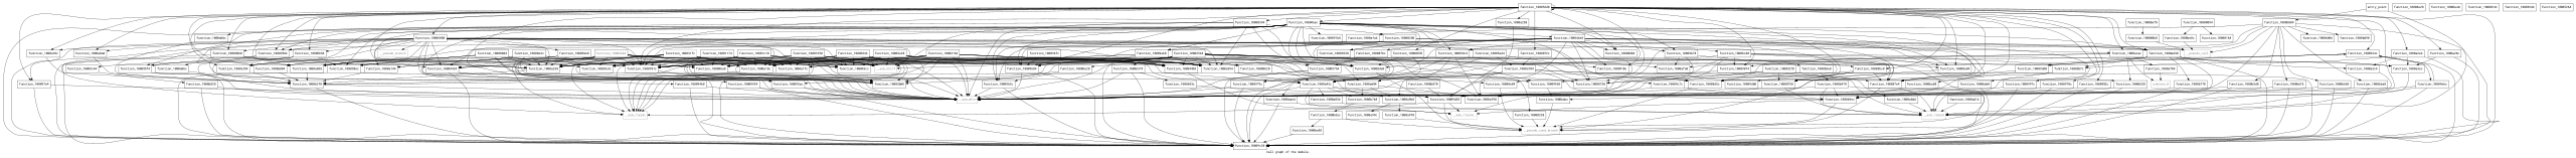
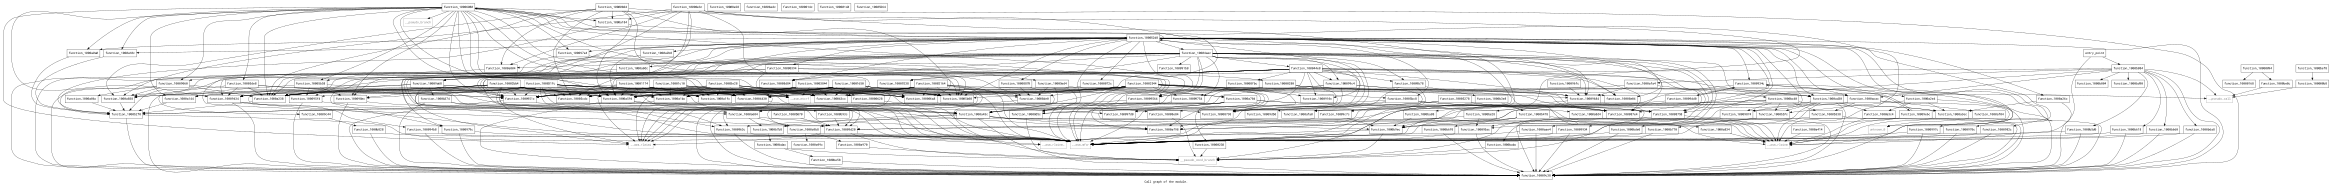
  digraph {
    fontname="Roboto Mono"
    label="Call graph of the module."
    node [fontname="Roboto Mono" shape=record]
    edge [fontname="Roboto Mono"]
    n1 [label="{function_10005b58}"]
    n2 [label="{function_10009c44}"]
    n3 [label="{function_100098ec}"]
    n4 [label="{function_100095ac}"]
    n5 [label="{function_100095f4}"]
    n6 [label="{function_1000b828}"]
    n7 [label="{function_10009c38}"]
    n8 [color=gray50 fontcolor=gray50 label="{__asm_mfcr}"]
    n9 [label="{function_10008e04}"]
    n10 [color=gray50 fontcolor=gray50 label="{__pseudo_cond_branch}"]
    n11 [label="{function_10005b08}"]
    n12 [label="{function_10005cdc}"]
    n13 [label="{function_10005bc8}"]
    n14 [label="{function_10008d5c}"]
    n15 [label="{function_10009db0}"]
    n16 [label="{function_10008730}"]
    n17 [label="{function_10008758}"]
    n18 [label="{function_100087e4}"]
    n19 [color=gray50 fontcolor=gray50 label="{__asm_rlwinm}"]
    n20 [label="{function_1000babc}"]
    n21 [label="{function_10008e28}"]
    n22 [label="{function_10008e84}"]
    n23 [label="{function_1000a10c}"]
    n24 [label="{function_1000b2f0}"]
    n25 [label="{function_100097e4}"]
    n26 [label="{function_1000982c}"]
    n27 [label="{function_10005de8}"]
    n28 [label="{function_10009434}"]
    n29 [label="{function_1000951c}"]
    n30 [label="{function_1000a038}"]
    n31 [label="{function_1000a238}"]
    n32 [label="{function_100094b8}"]
    n33 [label="{function_10009b78}"]
    n34 [label="{function_1000af98}"]
    n35 [label="{function_1000afa0}"]
    n36 [label="{function_1000b3e8}"]
    n37 [label="{function_10009c7c}"]
    n38 [label="{function_1000b478}"]
    n39 [label="{function_1000a144}"]
    n40 [label="{function_10009874}"]
    n41 [label="{function_1000a1fc}"]
    n42 [label="{function_10008870}"]
    n43 [label="{function_10008de0}"]
    n44 [label="{function_1000a43c}"]
    n45 [label="{function_1000a834}"]
    n46 [label="{function_1000a9b8}"]
    n47 [label="{function_1000b7b8}"]
    n48 [label="{function_10008fbc}"]
    n49 [label="{function_10009754}"]
    n50 [label="{function_10009060}"]
    n51 [label="{function_1000a06c}"]
    n52 [label="{function_1000910c}"]
    n53 [label="{function_100091b8}"]
    n54 [label="{function_10009238}"]
    n55 [label="{function_10005ed4}"]
    n56 [label="{function_1000a704}"]
    n57 [label="{function_1000b9ec}"]
    n58 [label="{function_1000a604}"]
    n59 [label="{function_1000a8d4}"]
    n60 [label="{function_1000a184}"]
    n61 [label="{function_10009934}"]
    n62 [color=gray50 fontcolor=gray50 label="{__asm_rlwinm_}"]
    n63 [label="{function_1000934c}"]
    n64 [label="{function_10009dd0}"]
    n65 [label="{function_10009e6c}"]
    n66 [label="{function_10009d20}"]
    n67 [label="{function_1000ba88}"]
    n68 [color=gray50 fontcolor=gray50 label="{__asm_rlwimi}"]
    n69 [label="{function_10006080}"]
    n70 [label="{function_10009564}"]
    n71 [label="{function_1000a1bc}"]
    n72 [label="{function_1000a0a0}"]
    n73 [label="{function_1000a594}"]
    n74 [color=gray50 fontcolor=gray50 label="{__asm_mtcrf}"]
    n75 [color=gray50 fontcolor=gray50 label="{__pseudo_branch}"]
    n76 [label="{function_100043cc}"]
    n77 [label="{function_10004430}"]
    n78 [label="{function_10008d84}"]
    n79 [label="{function_1000979c}"]
    n80 [label="{function_10009fd0}"]
    n81 [label="{function_1000963c}"]
    n82 [label="{function_1000a004}"]
    n83 [label="{function_10009684}"]
    n84 [label="{function_1000997c}"]
    n85 [label="{function_100099c4}"]
    n86 [label="{function_100096fc}"]
    n87 [label="{function_10009a68}"]
    n88 [label="{function_1000b374}"]
    n89 [label="{function_1000b93c}"]
    n90 [label="{function_1000970c}"]
    n91 [label="{function_1000a0dc}"]
    n92 [label="{function_1000a26c}"]
    n93 [label="{function_1000a3ec}"]
+   n94 [label="{function_1000b6f0}"]
    n95 [label="{function_1000a2b8}"]
    n96 [label="{function_1000a2e4}"]
    n97 [label="{function_1000a3c4}"]
    n98 [label="{function_1000bb7c}"]
    n99 [label="{function_1000bde0}"]
    n100 [label="{function_1000a414}"]
    n101 [label="{function_1000a970}"]
    n102 [label="{function_1000a99c}"]
    n103 [label="{function_1000bdac}"]
    n104 [label="{function_1000aae4}"]
    n105 [label="{function_1000acac}"]
    n106 [label="{function_1000af04}"]
    n107 [label="{function_1000b338}"]
    n108 [color=gray50 fontcolor=gray50 label="{unknown_0}"]
    n109 [label="{function_1000ad30}"]
    n110 [label="{function_1000b770}"]
    n111 [label="{function_1000afa4}"]
    n112 [label="{function_1000bc40}"]
    n113 [label="{function_1000be28}"]
    n114 [label="{function_1000b004}"]
    n115 [label="{function_1000b084}"]
    n116 [label="{function_1000b5d0}"]
    n117 [label="{function_1000b618}"]
    n118 [label="{function_1000b660}"]
    n119 [label="{function_1000b6a8}"]
    n120 [label="{function_1000bd90}"]
    n121 [color=gray50 fontcolor=gray50 label="{__pseudo_call}"]
    n122 [label="{function_1000be58}"]
    n123 [label="{function_1000b870}"]
    n124 [label="{function_1000be8c}"]
    n125 [label="{function_1000bedc}"]
    n126 [label="{function_1000bef8}"]
    n127 [label="{function_100000b8}"]
    n128 [label="{function_10000094}"]
    n129 [label="{function_10000168}"]
    n130 [label="{function_1000014c}"]
    n131 [label="{function_100001d4}"]
    n132 [label="{entry_point}"]
    n133 [label="{function_10000238}"]
    n134 [label="{function_10000280}"]
    n135 [label="{function_10000394}"]
    n136 [label="{function_10000628}"]
    n137 [label="{function_100006a8}"]
    n138 [label="{function_1000072c}"]
    n139 [label="{function_10000b04}"]
    n140 [label="{function_10000e3c}"]
    n141 [label="{function_10001174}"]
    n142 [label="{function_10001650}"]
    n143 [label="{function_10001c10}"]
    n144 [label="{function_10002164}"]
    n145 [label="{function_10002544}"]
-   n146 [label="{function_10002bb4}" fontcolor=gray50]
+   n146 [label="{function_10002bb4}"]
    n147 [color=gray50 label="{function_100031fc}"]
    n148 [label="{function_10003844}"]
    n149 [label="{function_10003e28}"]
    n150 [label="{function_100044e8}"]
    n151 [label="{function_10004aec}"]
    n152 [label="{function_10005264}"]
    n153 [label="{function_10005278}"]
    n154 [label="{function_100052d8}"]
    n1 -> n2
    n1 -> n3
    n1 -> n4
    n1 -> n5
    n2 -> n6
    n3 -> n7
    n3 -> n8
    n4 -> n7
    n4 -> n8
    n5 -> n7
    n5 -> n8
    n6 -> n7
    n6 -> n8
    n9 -> n10
    n13 -> n14
    n13 -> n15
    n13 -> n16
    n13 -> n17
    n13 -> n18
    n14 -> n10
    n17 -> n19
    n17 -> n20
    n18 -> n10
    n18 -> n19
    n20 -> n10
    n22 -> n10
    n23 -> n24
    n24 -> n7
    n24 -> n8
    n25 -> n7
    n25 -> n8
    n26 -> n7
    n26 -> n8
    n27 -> n9
    n27 -> n28
    n27 -> n29
    n27 -> n30
    n27 -> n31
    n28 -> n7
    n28 -> n8
    n28 -> n32
    n29 -> n7
    n29 -> n8
    n30 -> n24
    n31 -> n24
    n32 -> n7
    n32 -> n8
    n33 -> n34
    n33 -> n35
    n33 -> n36
    n36 -> n37
    n36 -> n38
    n37 -> n57
    n37 -> n62
    n38 -> n7
    n38 -> n8
    n38 -> n19
    n38 -> n57
+   n38 -> n94
    n39 -> n24
    n40 -> n7
    n40 -> n8
    n41 -> n24
    n42 -> n43
    n42 -> n44
    n43 -> n10
    n44 -> n7
    n44 -> n19
    n44 -> n34
    n44 -> n45
    n44 -> n46
    n44 -> n47
    n45 -> n19
    n46 -> n101
    n46 -> n102
    n47 -> n103
    n48 -> n49
    n49 -> n7
    n49 -> n8
    n50 -> n7
    n50 -> n29
    n50 -> n30
    n50 -> n31
    n50 -> n51
    n51 -> n24
    n55 -> n14
    n55 -> n43
    n55 -> n44
    n55 -> n56
    n56 -> n19
    n56 -> n34
    n56 -> n44
    n56 -> n46
    n56 -> n57
    n56 -> n58
    n56 -> n59
    n57 -> n10
    n57 -> n62
    n58 -> n34
    n58 -> n46
    n58 -> n47
    n59 -> n19
    n60 -> n24
    n61 -> n7
    n61 -> n8
    n63 -> n7
    n63 -> n8
    n63 -> n64
    n63 -> n65
    n64 -> n63
    n64 -> n66
    n64 -> n67
    n65 -> n7
    n65 -> n19
    n65 -> n57
    n65 -> n63
    n66 -> n10
    n66 -> n62
    n66 -> n68
    n67 -> n57
    n69 -> n1
    n69 -> n3
    n69 -> n7
    n69 -> n8
    n69 -> n11
    n69 -> n19
    n69 -> n23
    n69 -> n25
    n69 -> n27
    n69 -> n28
    n69 -> n29
    n69 -> n31
    n69 -> n37
    n69 -> n39
    n69 -> n41
    n69 -> n50
    n69 -> n55
    n69 -> n60
    n69 -> n68
    n69 -> n70
    n69 -> n71
    n69 -> n72
    n69 -> n73
    n69 -> n74
    n69 -> n75
    n69 -> n76
    n69 -> n77
    n70 -> n7
    n70 -> n8
    n71 -> n24
    n72 -> n24
    n73 -> n7
    n73 -> n44
    n73 -> n66
    n77 -> n62
    n79 -> n7
    n79 -> n8
-   n80 -> n20
    n81 -> n7
    n81 -> n8
    n82 -> n24
    n83 -> n7
    n83 -> n8
    n84 -> n7
    n84 -> n8
    n85 -> n7
    n85 -> n29
    n85 -> n34
    n85 -> n35
    n85 -> n58
    n86 -> n83
    n87 -> n7
    n87 -> n28
    n87 -> n29
    n87 -> n34
    n87 -> n44
    n87 -> n58
    n87 -> n73
    n87 -> n83
    n87 -> n88
    n88 -> n7
    n88 -> n8
    n88 -> n89
    n89 -> n66
    n90 -> n7
    n90 -> n8
    n91 -> n24
    n92 -> n7
    n92 -> n93
    n93 -> n19
+   n94 -> n7
+   n94 -> n8
    n95 -> n66
    n96 -> n7
    n96 -> n93
    n96 -> n97
    n96 -> n98
    n97 -> n19
    n98 -> n57
    n98 -> n99
    n99 -> n7
    n99 -> n8
    n100 -> n19
    n101 -> n10
    n103 -> n10
    n103 -> n122
    n104 -> n7
    n104 -> n62
    n105 -> n34
    n105 -> n35
    n105 -> n106
    n105 -> n107
    n105 -> n108
    n106 -> n108
    n107 -> n7
    n107 -> n8
    n109 -> n7
    n109 -> n8
    n109 -> n19
    n109 -> n40
    n109 -> n93
    n109 -> n97
    n109 -> n98
    n109 -> n110
    n110 -> n7
    n110 -> n8
    n111 -> n28
    n111 -> n83
    n111 -> n112
    n112 -> n10
    n112 -> n34
    n112 -> n40
    n112 -> n66
    n112 -> n93
    n112 -> n98
    n112 -> n107
    n112 -> n113
    n113 -> n4
    n113 -> n81
    n115 -> n7
    n115 -> n57
    n115 -> n66
    n115 -> n105
    n115 -> n111
    n115 -> n114
    n115 -> n116
    n115 -> n117
    n115 -> n118
    n115 -> n119
    n115 -> n120
    n115 -> n121
    n116 -> n7
    n116 -> n8
    n117 -> n7
    n117 -> n8
    n118 -> n7
    n118 -> n8
    n119 -> n7
    n119 -> n8
    n122 -> n7
    n123 -> n66
    n124 -> n121
    n126 -> n127
    n127 -> n121
    n128 -> n124
    n128 -> n129
    n132 -> n19
    n132 -> n115
    n133 -> n10
    n134 -> n5
    n134 -> n70
    n134 -> n81
    n134 -> n105
    n134 -> n109
    n134 -> n121
    n135 -> n7
    n135 -> n8
    n135 -> n43
    n135 -> n58
    n135 -> n73
    n135 -> n74
    n135 -> n134
    n136 -> n80
    n137 -> n22
    n138 -> n56
    n138 -> n73
    n139 -> n8
    n139 -> n11
    n139 -> n12
    n139 -> n30
    n139 -> n31
    n139 -> n60
    n139 -> n73
    n139 -> n82
    n139 -> n137
    n140 -> n8
    n140 -> n11
    n140 -> n12
    n140 -> n30
    n140 -> n31
    n140 -> n60
    n140 -> n73
    n140 -> n82
    n140 -> n137
    n141 -> n8
    n141 -> n11
    n141 -> n12
    n141 -> n29
    n141 -> n31
    n141 -> n41
    n141 -> n68
    n141 -> n71
    n141 -> n73
    n141 -> n74
    n141 -> n76
    n141 -> n77
    n141 -> n137
    n142 -> n8
    n142 -> n11
    n142 -> n12
    n142 -> n29
    n142 -> n31
    n142 -> n41
    n142 -> n43
    n142 -> n68
    n142 -> n71
    n142 -> n73
    n142 -> n74
    n142 -> n76
    n142 -> n77
    n142 -> n137
    n143 -> n8
    n143 -> n11
    n143 -> n12
    n143 -> n29
    n143 -> n31
    n143 -> n41
    n143 -> n68
    n143 -> n71
    n143 -> n73
    n143 -> n74
    n143 -> n76
    n143 -> n77
    n143 -> n137
    n144 -> n8
    n144 -> n11
    n144 -> n16
    n144 -> n18
    n144 -> n29
    n144 -> n31
    n144 -> n41
    n144 -> n43
    n144 -> n68
    n144 -> n71
    n144 -> n73
    n144 -> n74
    n144 -> n76
    n144 -> n77
    n144 -> n137
    n145 -> n8
    n145 -> n11
    n145 -> n13
    n145 -> n14
    n145 -> n16
    n145 -> n17
    n145 -> n18
    n145 -> n29
    n145 -> n31
    n145 -> n41
    n145 -> n43
    n145 -> n49
    n145 -> n52
    n145 -> n68
    n145 -> n71
    n145 -> n73
    n145 -> n74
    n145 -> n76
    n145 -> n77
    n145 -> n80
    n145 -> n83
    n145 -> n133
    n145 -> n137
    n146 -> n3
    n146 -> n8
    n146 -> n11
    n146 -> n12
    n146 -> n28
    n146 -> n29
    n146 -> n30
    n146 -> n31
    n146 -> n39
    n146 -> n41
    n146 -> n44
    n146 -> n68
    n146 -> n71
    n146 -> n73
    n146 -> n74
    n146 -> n76
    n146 -> n77
    n146 -> n137
    n147 -> n3
    n147 -> n8
-   n137 -> n11
+   n147 -> n11
    n147 -> n12
    n147 -> n28
    n147 -> n29
    n147 -> n30
    n147 -> n31
    n147 -> n39
    n147 -> n41
    n147 -> n44
    n147 -> n68
    n147 -> n71
    n147 -> n73
    n147 -> n74
    n147 -> n76
    n147 -> n77
    n147 -> n137
    n148 -> n8
    n148 -> n11
    n148 -> n12
    n148 -> n29
    n148 -> n31
    n148 -> n41
    n148 -> n68
    n148 -> n71
    n148 -> n73
    n148 -> n74
    n148 -> n76
    n148 -> n77
    n148 -> n136
    n148 -> n137
    n149 -> n8
    n149 -> n11
    n149 -> n29
    n149 -> n31
    n149 -> n41
    n149 -> n68
    n149 -> n71
    n149 -> n73
    n149 -> n74
    n149 -> n76
    n149 -> n77
    n149 -> n136
    n149 -> n137
    n150 -> n9
    n150 -> n14
    n150 -> n16
    n150 -> n17
    n150 -> n18
    n150 -> n22
    n150 -> n29
    n150 -> n33
    n150 -> n48
    n150 -> n52
    n150 -> n54
    n150 -> n66
    n150 -> n78
    n150 -> n79
    n150 -> n81
    n150 -> n83
    n150 -> n85
    n150 -> n87
    n150 -> n109
    n151 -> n3
    n151 -> n4
    n151 -> n5
    n151 -> n9
    n151 -> n16
    n151 -> n17
    n151 -> n18
    n151 -> n29
    n151 -> n31
    n151 -> n33
    n151 -> n44
    n151 -> n49
    n151 -> n52
    n151 -> n53
    n151 -> n54
    n151 -> n61
    n151 -> n70
    n151 -> n78
    n151 -> n79
    n151 -> n81
    n151 -> n82
    n151 -> n83
    n151 -> n85
    n151 -> n87
    n151 -> n91
    n151 -> n104
    n151 -> n109
    n151 -> n150
    n153 -> n16
    n153 -> n17
    n153 -> n18
    n153 -> n80
    n154 -> n1
    n154 -> n7
    n154 -> n9
    n154 -> n11
    n154 -> n13
    n154 -> n14
    n154 -> n16
    n154 -> n17
    n154 -> n18
    n154 -> n19
    n154 -> n23
    n154 -> n25
    n154 -> n26
    n154 -> n28
    n154 -> n29
    n154 -> n30
    n154 -> n31
    n154 -> n40
    n154 -> n42
    n154 -> n50
-   n154 -> n60
+   n60 -> n154
    n154 -> n63
    n154 -> n69
    n154 -> n70
    n154 -> n72
    n154 -> n78
    n154 -> n83
    n154 -> n84
    n154 -> n90
    n154 -> n92
    n154 -> n95
    n154 -> n96
    n154 -> n105
    n154 -> n109
    n154 -> n135
    n154 -> n138
    n154 -> n151
    n154 -> n154
  }
